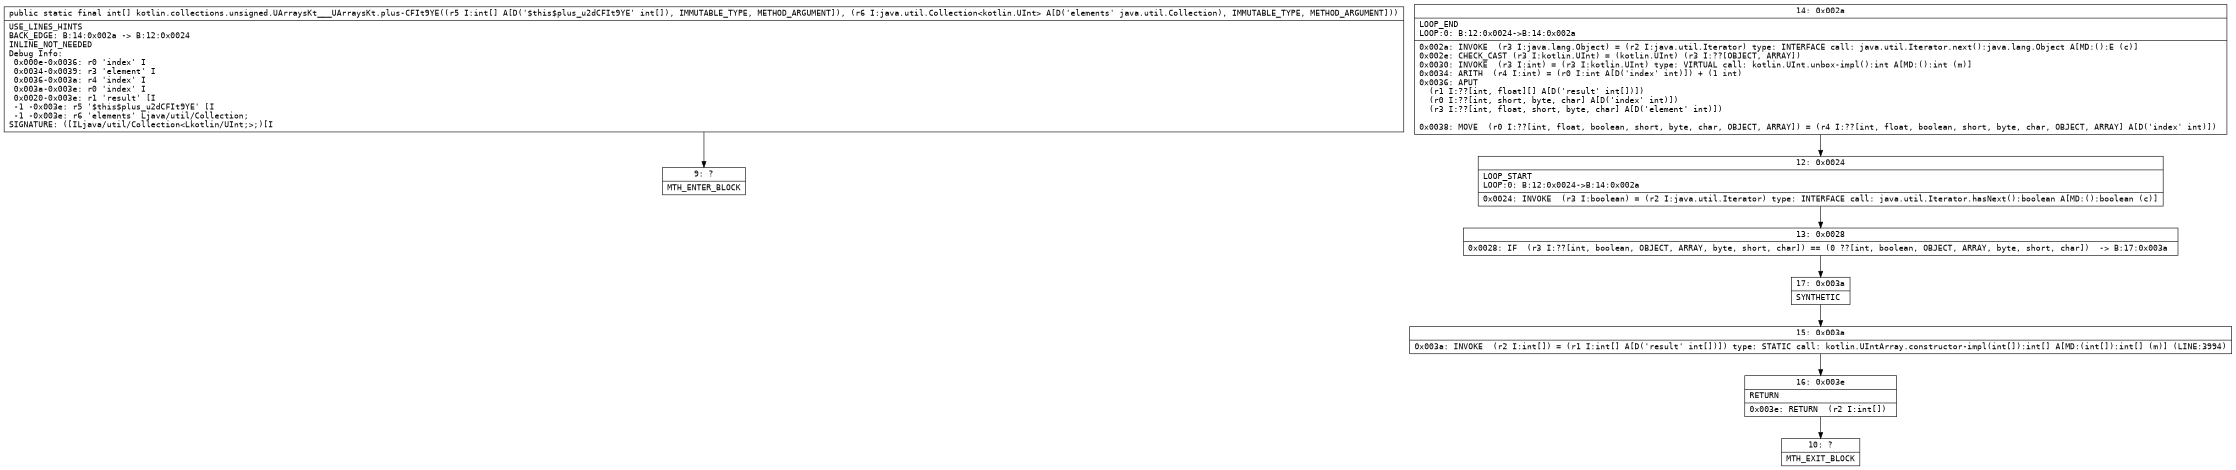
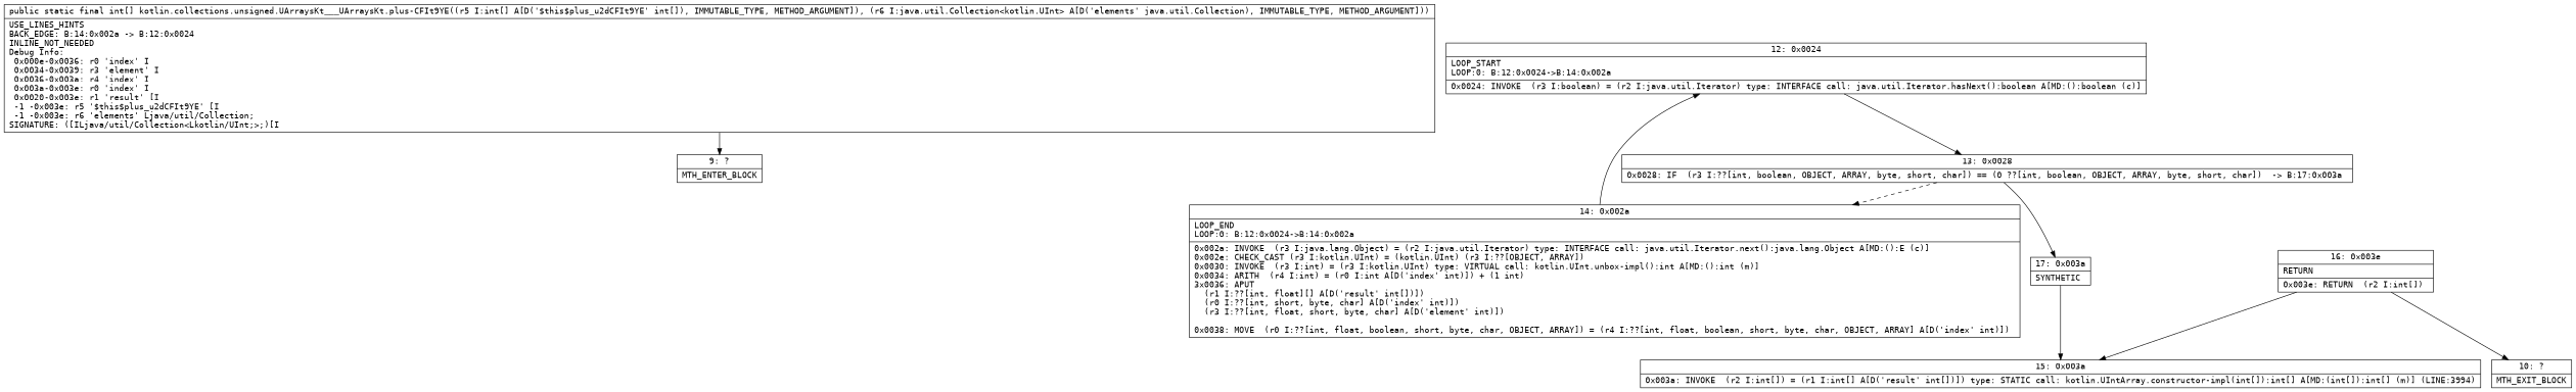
  digraph {
    fontname="DejaVu Sans Mono"
    node [fontname="DejaVu Sans Mono" shape=record]
    edge [fontname="DejaVu Sans Mono"]
    n1 [label="{9\:\ ?|MTH_ENTER_BLOCK\l}"]
    n2 [label="{12\:\ 0x0024|LOOP_START\lLOOP:0: B:12:0x0024\-\>B:14:0x002a\l|0x0024: INVOKE  (r3 I:boolean) = (r2 I:java.util.Iterator) type: INTERFACE call: java.util.Iterator.hasNext():boolean A[MD:():boolean (c)]\l}"]
    n3 [label="{13\:\ 0x0028|0x0028: IF  (r3 I:??[int, boolean, OBJECT, ARRAY, byte, short, char]) == (0 ??[int, boolean, OBJECT, ARRAY, byte, short, char])  \-\> B:17:0x003a \l}"]
-   n4 [label="{14\:\ 0x002a|LOOP_END\lLOOP:0: B:12:0x0024\-\>B:14:0x002a\l|0x002a: INVOKE  (r3 I:java.lang.Object) = (r2 I:java.util.Iterator) type: INTERFACE call: java.util.Iterator.next():java.lang.Object A[MD:():E (c)]\l0x002e: CHECK_CAST (r3 I:kotlin.UInt) = (kotlin.UInt) (r3 I:??[OBJECT, ARRAY]) \l0x0030: INVOKE  (r3 I:int) = (r3 I:kotlin.UInt) type: VIRTUAL call: kotlin.UInt.unbox\-impl():int A[MD:():int (m)]\l0x0034: ARITH  (r4 I:int) = (r0 I:int A[D('index' int)]) + (1 int) \l0x0036: APUT  \l  (r1 I:??[int, float][] A[D('result' int[])])\l  (r0 I:??[int, short, byte, char] A[D('index' int)])\l  (r3 I:??[int, float, short, byte, char] A[D('element' int)])\l \l0x0038: MOVE  (r0 I:??[int, float, boolean, short, byte, char, OBJECT, ARRAY]) = (r4 I:??[int, float, boolean, short, byte, char, OBJECT, ARRAY] A[D('index' int)]) \l}"]
+   n4 [label="{14\:\ 0x002a|LOOP_END\lLOOP:0: B:12:0x0024\-\>B:14:0x002a\l|0x002a: INVOKE  (r3 I:java.lang.Object) = (r2 I:java.util.Iterator) type: INTERFACE call: java.util.Iterator.next():java.lang.Object A[MD:():E (c)]\l0x002e: CHECK_CAST (r3 I:kotlin.UInt) = (kotlin.UInt) (r3 I:??[OBJECT, ARRAY]) \l0x0030: INVOKE  (r3 I:int) = (r3 I:kotlin.UInt) type: VIRTUAL call: kotlin.UInt.unbox\-impl():int A[MD:():int (m)]\l0x0034: ARITH  (r4 I:int) = (r0 I:int A[D('index' int)]) + (1 int) \l3x0036: APUT  \l  (r1 I:??[int, float][] A[D('result' int[])])\l  (r0 I:??[int, short, byte, char] A[D('index' int)])\l  (r3 I:??[int, float, short, byte, char] A[D('element' int)])\l \l0x0038: MOVE  (r0 I:??[int, float, boolean, short, byte, char, OBJECT, ARRAY]) = (r4 I:??[int, float, boolean, short, byte, char, OBJECT, ARRAY] A[D('index' int)]) \l}"]
    n5 [label="{17\:\ 0x003a|SYNTHETIC\l}"]
    n6 [label="{15\:\ 0x003a|0x003a: INVOKE  (r2 I:int[]) = (r1 I:int[] A[D('result' int[])]) type: STATIC call: kotlin.UIntArray.constructor\-impl(int[]):int[] A[MD:(int[]):int[] (m)] (LINE:3994)\l}"]
    n7 [label="{16\:\ 0x003e|RETURN\l|0x003e: RETURN  (r2 I:int[]) \l}"]
    n8 [label="{10\:\ ?|MTH_EXIT_BLOCK\l}"]
    n9 [label="{public static final int[] kotlin.collections.unsigned.UArraysKt___UArraysKt.plus\-CFIt9YE((r5 I:int[] A[D('$this$plus_u2dCFIt9YE' int[]), IMMUTABLE_TYPE, METHOD_ARGUMENT]), (r6 I:java.util.Collection\<kotlin.UInt\> A[D('elements' java.util.Collection), IMMUTABLE_TYPE, METHOD_ARGUMENT]))  | USE_LINES_HINTS\lBACK_EDGE: B:14:0x002a \-\> B:12:0x0024\lINLINE_NOT_NEEDED\lDebug Info:\l  0x000e\-0x0036: r0 'index' I\l  0x0034\-0x0039: r3 'element' I\l  0x0036\-0x003a: r4 'index' I\l  0x003a\-0x003e: r0 'index' I\l  0x0020\-0x003e: r1 'result' [I\l  \-1 \-0x003e: r5 '$this$plus_u2dCFIt9YE' [I\l  \-1 \-0x003e: r6 'elements' Ljava\/util\/Collection;\lSIGNATURE: ([ILjava\/util\/Collection\<Lkotlin\/UInt;\>;)[I\l}"]
    n2 -> n3
+   n3 -> n4 [style=dashed]
    n3 -> n5
    n4 -> n2
    n5 -> n6
-   n6 -> n7
+   n7 -> n6
    n7 -> n8
    n9 -> n1
  }
